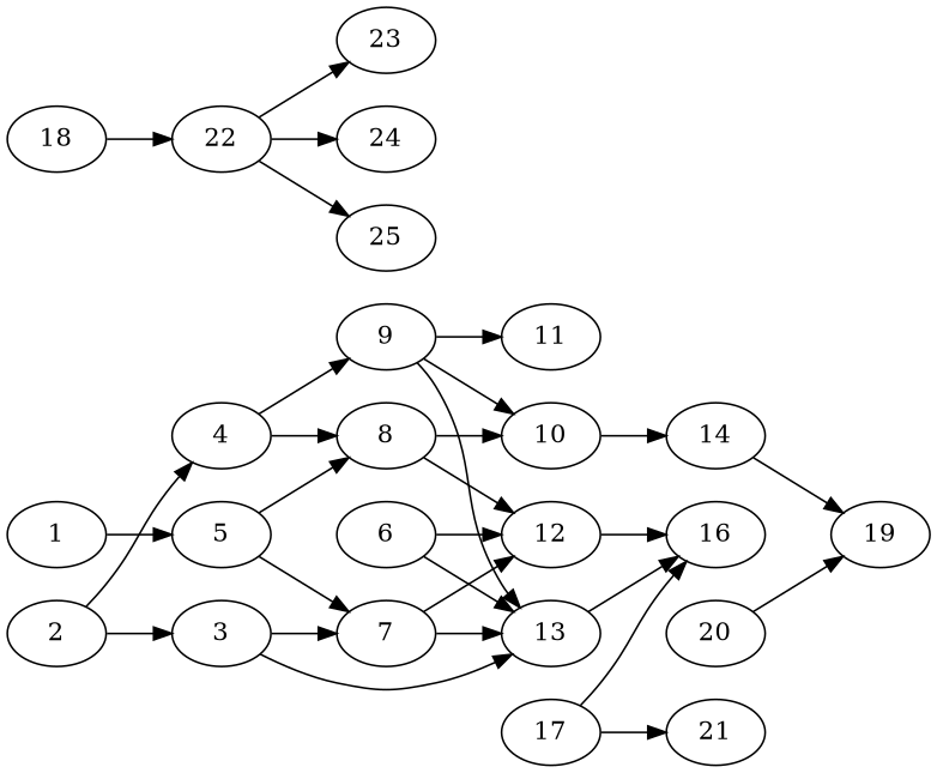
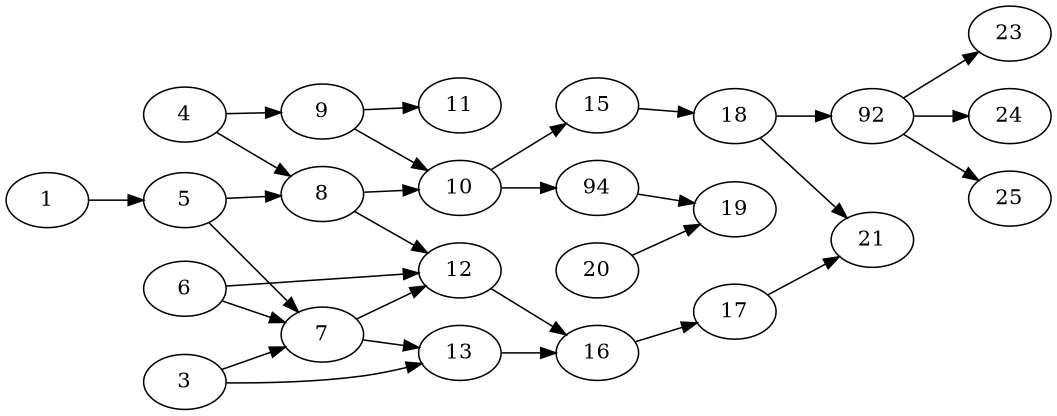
  digraph {
    rankdir=LR
    node [alpha=0.16]
    1 [alpha=0.03 expect_size=25115648]
    5 [alpha=0.20 expect_size=16581632]
    8 [expect_size=35703808]
    7 [expect_size=37436416]
    6 [alpha=0.01 expect_size=26654720]
    12 [alpha=0.09 expect_size=51313664]
    13 [alpha=0.12 expect_size=47985664]
    10 [alpha=0.12 expect_size=12375040]
-   2 [alpha=0.19 expect_size=30897152]
    3 [alpha=0.12 expect_size=12686336]
    4 [expect_size=52274176]
    9 [alpha=0.09 expect_size=44617728]
    11 [alpha=0.14 expect_size=44312576]
    16 [alpha=0.19 expect_size=18424832]
-   14 [alpha=0.19 expect_size=28087296]
+   14 [alpha=0.19 expect_size=28087296 label=94]
+   15 [alpha=0.04 expect_size=18576384]
    17 [alpha=0.14 expect_size=19932160]
    19 [alpha=0.13 expect_size=47414272]
    18 [expect_size=10029056]
    21 [alpha=0.10 expect_size=48217088]
-   22 [alpha=0.14 expect_size=33610752]
+   22 [alpha=0.14 expect_size=33610752 label=92]
    20 [alpha=0.18 expect_size=20770816]
    23 [alpha=0.01 expect_size=7934976]
    24 [alpha=0.08 expect_size=37246976]
    25 [alpha=0.19 expect_size=35381248]
    1 -> 5
    5 -> 8
    5 -> 7
    8 -> 12
    8 -> 10
    7 -> 12
    7 -> 13
    6 -> 12
-   6 -> 13
+   6 -> 7
    12 -> 16
    13 -> 16
    10 -> 14
-   2 -> 3
-   2 -> 4
+   10 -> 15
    3 -> 7
    3 -> 13
    4 -> 8
    4 -> 9
-   9 -> 13
    9 -> 10
    9 -> 11
-   17 -> 16
+   16 -> 17
    14 -> 19
+   15 -> 18
    17 -> 21
+   18 -> 21
    18 -> 22
    22 -> 23
    22 -> 24
    22 -> 25
    20 -> 19
  }
